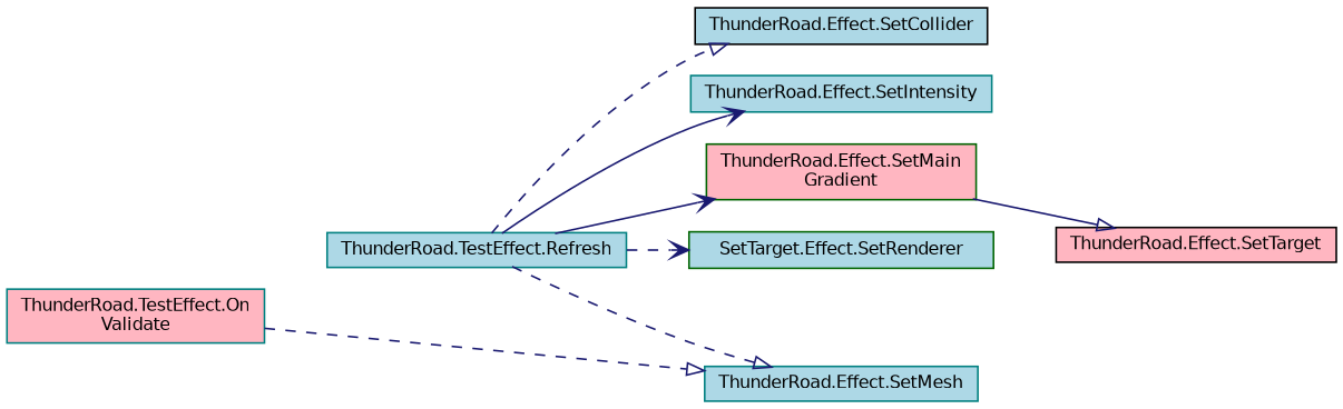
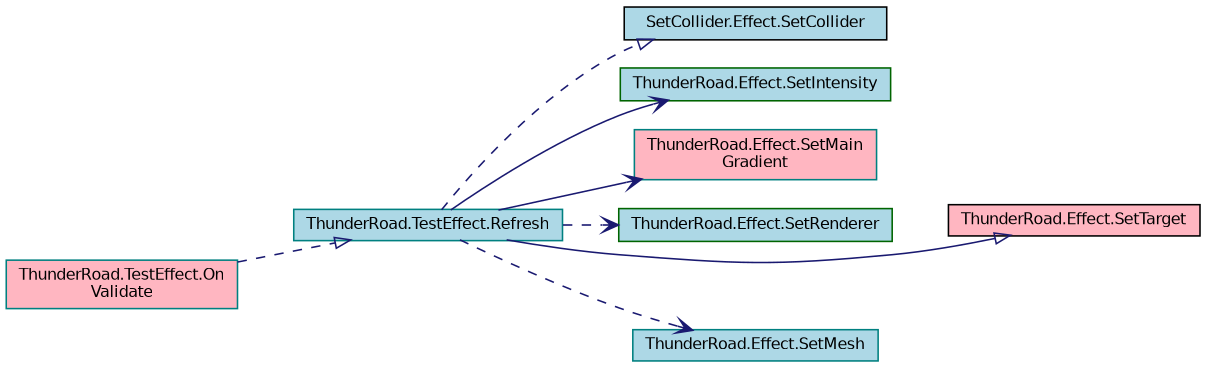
  digraph {
    rankdir=LR
    node [color=teal fillcolor=lightblue fontname=Helvetica fontsize=10 shape=record style=filled]
    edge [arrowhead=vee color=midnightblue fontname=Helvetica fontsize=10 labelfontname=Helvetica labelfontsize=10 style=dashed]
    n1 [fillcolor=lightpink fontcolor=black height=0.2 label="ThunderRoad.TestEffect.On\lValidate" width=0.4]
    n2 [height=0.2 label="ThunderRoad.TestEffect.Refresh" width=0.4]
-   n3 [color=black height=0.2 label="ThunderRoad.Effect.SetCollider" width=0.4]
-   n4 [height=0.2 label="ThunderRoad.Effect.SetIntensity" width=0.4]
-   n5 [color=darkgreen fillcolor=lightpink height=0.2 label="ThunderRoad.Effect.SetMain\lGradient" width=0.4]
+   n3 [color=black height=0.2 label="SetCollider.Effect.SetCollider" width=0.4]
+   n4 [color=darkgreen height=0.2 label="ThunderRoad.Effect.SetIntensity" width=0.4]
+   n5 [fillcolor=lightpink height=0.2 label="ThunderRoad.Effect.SetMain\lGradient" width=0.4]
    n6 [height=0.2 label="ThunderRoad.Effect.SetMesh" width=0.4]
-   n7 [color=darkgreen height=0.2 label="SetTarget.Effect.SetRenderer" width=0.4]
+   n7 [color=darkgreen height=0.2 label="ThunderRoad.Effect.SetRenderer" width=0.4]
    n8 [color=black fillcolor=lightpink height=0.2 label="ThunderRoad.Effect.SetTarget" width=0.4]
-   n1 -> n6 [arrowhead=onormal]
+   n1 -> n2 [arrowhead=onormal]
    n2 -> n3 [arrowhead=onormal]
    n2 -> n4 [style=solid]
    n2 -> n5 [style=solid]
-   n2 -> n6 [arrowhead=onormal]
+   n2 -> n6
    n2 -> n7
-   n5 -> n8 [arrowhead=onormal style=solid]
+   n2 -> n8 [arrowhead=onormal style=solid]
  }
